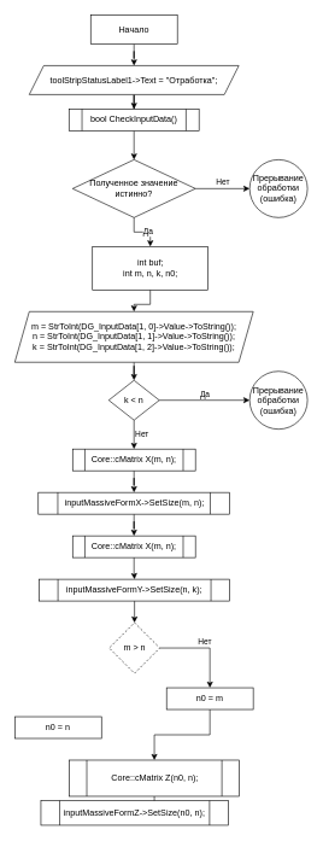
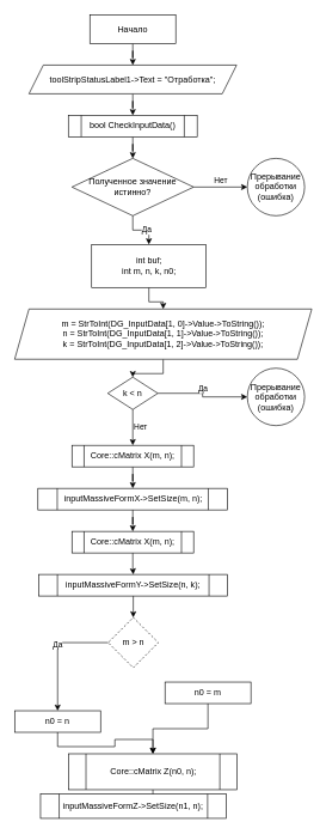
  <mxCell id="0" />
  <mxCell id="1" parent="0" />
  <mxCell id="2" value="" style="edgeStyle=orthogonalEdgeStyle;rounded=0;orthogonalLoop=1;jettySize=auto;html=1;" edge="1" parent="1" source="3" target="5"><mxGeometry relative="1" as="geometry" /></mxCell>
  <mxCell id="3" value="Начало" style="whiteSpace=wrap;html=1;rounded=0;" vertex="1" parent="1"><mxGeometry x="125" width="120" height="40" as="geometry" y="20" /></mxCell>
  <mxCell id="4" value="" style="edgeStyle=orthogonalEdgeStyle;rounded=0;orthogonalLoop=1;jettySize=auto;html=1;" edge="1" parent="1" source="5" target="7"><mxGeometry relative="1" as="geometry" /></mxCell>
  <mxCell id="5" value="toolStripStatusLabel1-&amp;gt;Text = &quot;Отработка&quot;;" style="shape=parallelogram;perimeter=parallelogramPerimeter;whiteSpace=wrap;html=1;fixedSize=1;" vertex="1" parent="1"><mxGeometry x="40" y="90" width="290" height="40" as="geometry" /></mxCell>
  <mxCell id="6" value="" style="edgeStyle=orthogonalEdgeStyle;rounded=0;orthogonalLoop=1;jettySize=auto;html=1;" edge="1" parent="1" source="7" target="10"><mxGeometry relative="1" as="geometry" /></mxCell>
- <mxCell id="7" value="bool&amp;nbsp;CheckInputData()" style="shape=process;whiteSpace=wrap;html=1;backgroundOutline=1;" vertex="1" parent="1"><mxGeometry x="95" y="150" width="180" height="30" as="geometry" /></mxCell>
+ <mxCell id="7" value="bool&amp;nbsp;CheckInputData()" style="shape=process;whiteSpace=wrap;html=1;backgroundOutline=1;" vertex="1" parent="1"><mxGeometry x="95" y="160" width="180" height="30" as="geometry" /></mxCell>
  <mxCell id="8" value="Да" style="edgeStyle=orthogonalEdgeStyle;rounded=0;orthogonalLoop=1;jettySize=auto;html=1;labelPosition=right;verticalLabelPosition=middle;align=left;verticalAlign=middle;" edge="1" parent="1" source="10" target="12"><mxGeometry relative="1" as="geometry" /></mxCell>
  <mxCell id="9" value="Нет" style="edgeStyle=orthogonalEdgeStyle;rounded=0;orthogonalLoop=1;jettySize=auto;html=1;entryX=0;entryY=0.5;entryDx=0;entryDy=0;labelPosition=center;verticalLabelPosition=top;align=center;verticalAlign=bottom;" edge="1" parent="1" source="10" target="13"><mxGeometry relative="1" as="geometry" /></mxCell>
  <mxCell id="10" value="Полученное значение истинно?" style="rhombus;whiteSpace=wrap;html=1;" vertex="1" parent="1"><mxGeometry x="100" y="220" width="170" height="80" as="geometry" /></mxCell>
  <mxCell id="11" value="" style="edgeStyle=orthogonalEdgeStyle;rounded=0;orthogonalLoop=1;jettySize=auto;html=1;" edge="1" parent="1" source="12" target="15"><mxGeometry relative="1" as="geometry" /></mxCell>
  <mxCell id="12" value="int buf;&lt;br&gt;&#09;int m, n, k, n0;" style="whiteSpace=wrap;html=1;" vertex="1" parent="1"><mxGeometry x="127.5" y="340" width="160" height="60" as="geometry" /></mxCell>
  <mxCell id="13" value="Прерывание обработки&lt;br&gt;(ошибка)" style="ellipse;whiteSpace=wrap;html=1;aspect=fixed;" vertex="1" parent="1"><mxGeometry x="345" y="220" width="80" height="80" as="geometry" /></mxCell>
  <mxCell id="14" value="" style="edgeStyle=orthogonalEdgeStyle;rounded=0;orthogonalLoop=1;jettySize=auto;html=1;" edge="1" parent="1" source="15" target="18"><mxGeometry relative="1" as="geometry" /></mxCell>
- <mxCell id="15" value="&lt;div&gt;&lt;span&gt;&#09;&lt;/span&gt;m = StrToInt(DG_InputData[1, 0]-&amp;gt;Value-&amp;gt;ToString());&lt;/div&gt;&lt;div&gt;&lt;span&gt;&#09;&lt;/span&gt;n = StrToInt(DG_InputData[1, 1]-&amp;gt;Value-&amp;gt;ToString());&lt;/div&gt;&lt;div&gt;&lt;span&gt;&#09;&lt;/span&gt;k = StrToInt(DG_InputData[1, 2]-&amp;gt;Value-&amp;gt;ToString());&lt;/div&gt;" style="shape=parallelogram;perimeter=parallelogramPerimeter;whiteSpace=wrap;html=1;fixedSize=1;" vertex="1" parent="1"><mxGeometry x="20" y="430" width="330" height="70" as="geometry" /></mxCell>
+ <mxCell id="15" value="&lt;div&gt;&lt;span&gt;&#09;&lt;/span&gt;m = StrToInt(DG_InputData[1, 0]-&amp;gt;Value-&amp;gt;ToString());&lt;/div&gt;&lt;div&gt;&lt;span&gt;&#09;&lt;/span&gt;n = StrToInt(DG_InputData[1, 1]-&amp;gt;Value-&amp;gt;ToString());&lt;/div&gt;&lt;div&gt;&lt;span&gt;&#09;&lt;/span&gt;k = StrToInt(DG_InputData[1, 2]-&amp;gt;Value-&amp;gt;ToString());&lt;/div&gt;" style="shape=parallelogram;perimeter=parallelogramPerimeter;whiteSpace=wrap;html=1;fixedSize=1;" vertex="1" parent="1"><mxGeometry x="20" y="430" width="415" height="70" as="geometry" /></mxCell>
  <mxCell id="16" value="Да" style="edgeStyle=orthogonalEdgeStyle;rounded=0;orthogonalLoop=1;jettySize=auto;html=1;labelPosition=center;verticalLabelPosition=top;align=center;verticalAlign=bottom;" edge="1" parent="1" source="18" target="19"><mxGeometry relative="1" as="geometry" /></mxCell>
  <mxCell id="17" value="Нет" style="edgeStyle=orthogonalEdgeStyle;rounded=0;orthogonalLoop=1;jettySize=auto;html=1;entryX=0.5;entryY=0;entryDx=0;entryDy=0;labelPosition=right;verticalLabelPosition=middle;align=left;verticalAlign=middle;" edge="1" parent="1" source="18" target="21"><mxGeometry relative="1" as="geometry"><mxPoint x="185" y="630" as="targetPoint" /></mxGeometry></mxCell>
- <mxCell id="18" value="k &lt; n" style="rhombus;whiteSpace=wrap;html=1;" vertex="1" parent="1"><mxGeometry x="150" y="525" width="70" height="55" as="geometry" /></mxCell>
+ <mxCell id="18" value="k &lt; n" style="rhombus;whiteSpace=wrap;html=1;" vertex="1" parent="1"><mxGeometry x="150" y="525" width="70" height="45" as="geometry" /></mxCell>
  <mxCell id="19" value="Прерывание обработки&lt;br&gt;(ошибка)" style="ellipse;whiteSpace=wrap;html=1;aspect=fixed;" vertex="1" parent="1"><mxGeometry x="345" y="512.5" width="80" height="80" as="geometry" /></mxCell>
  <mxCell id="20" value="" style="edgeStyle=orthogonalEdgeStyle;rounded=0;orthogonalLoop=1;jettySize=auto;html=1;" edge="1" parent="1" source="21" target="23"><mxGeometry relative="1" as="geometry" /></mxCell>
  <mxCell id="21" value="Core::cMatrix X(m, n);" style="shape=process;whiteSpace=wrap;html=1;backgroundOutline=1;" vertex="1" parent="1"><mxGeometry x="100" y="620" width="170" height="30" as="geometry" /></mxCell>
  <mxCell id="22" value="" style="edgeStyle=orthogonalEdgeStyle;rounded=0;orthogonalLoop=1;jettySize=auto;html=1;" edge="1" parent="1" source="23" target="25"><mxGeometry relative="1" as="geometry" /></mxCell>
  <mxCell id="23" value="inputMassiveFormX-&amp;gt;SetSize(m, n);" style="shape=process;whiteSpace=wrap;html=1;backgroundOutline=1;" vertex="1" parent="1"><mxGeometry x="52.5" y="680" width="265" height="30" as="geometry" /></mxCell>
  <mxCell id="24" value="" style="edgeStyle=orthogonalEdgeStyle;rounded=0;orthogonalLoop=1;jettySize=auto;html=1;" edge="1" parent="1" source="25" target="27"><mxGeometry relative="1" as="geometry" /></mxCell>
  <mxCell id="25" value="Core::cMatrix X(m, n);" style="shape=process;whiteSpace=wrap;html=1;backgroundOutline=1;" vertex="1" parent="1"><mxGeometry x="100" y="740" width="170" height="30" as="geometry" /></mxCell>
  <mxCell id="26" value="" style="edgeStyle=orthogonalEdgeStyle;rounded=0;orthogonalLoop=1;jettySize=auto;html=1;" edge="1" parent="1" source="27" target="30"><mxGeometry relative="1" as="geometry" /></mxCell>
  <mxCell id="27" value="inputMassiveFormY-&amp;gt;SetSize(n, k);" style="shape=process;whiteSpace=wrap;html=1;backgroundOutline=1;" vertex="1" parent="1"><mxGeometry x="53.75" y="800" width="263.75" height="30" as="geometry" /></mxCell>
- <mxCell id="29" value="Нет" style="edgeStyle=orthogonalEdgeStyle;rounded=0;orthogonalLoop=1;jettySize=auto;html=1;labelPosition=center;verticalLabelPosition=top;align=center;verticalAlign=bottom;" edge="1" parent="1" source="30" target="34"><mxGeometry relative="1" as="geometry" /></mxCell>
+ <mxCell id="28" value="Да" style="edgeStyle=orthogonalEdgeStyle;rounded=0;orthogonalLoop=1;jettySize=auto;html=1;labelPosition=center;verticalLabelPosition=top;align=center;verticalAlign=bottom;" edge="1" parent="1" source="30" target="32"><mxGeometry relative="1" as="geometry" /></mxCell>
  <mxCell id="30" value="m &amp;gt; n" style="rhombus;whiteSpace=wrap;html=1;dashed=1;" vertex="1" parent="1"><mxGeometry x="150.63" y="860" width="70" height="70" as="geometry" /></mxCell>
+ <mxCell id="31" value="" style="edgeStyle=orthogonalEdgeStyle;rounded=0;orthogonalLoop=1;jettySize=auto;html=1;" edge="1" parent="1" source="32" target="36"><mxGeometry relative="1" as="geometry" /></mxCell>
  <mxCell id="32" value="n0 = n" style="whiteSpace=wrap;html=1;" vertex="1" parent="1"><mxGeometry x="20" y="990" width="120" height="30" as="geometry" /></mxCell>
  <mxCell id="33" style="edgeStyle=orthogonalEdgeStyle;rounded=0;orthogonalLoop=1;jettySize=auto;html=1;entryX=0.5;entryY=0;entryDx=0;entryDy=0;" edge="1" parent="1" source="34" target="36"><mxGeometry relative="1" as="geometry" /></mxCell>
  <mxCell id="34" value="n0 = m" style="whiteSpace=wrap;html=1;" vertex="1" parent="1"><mxGeometry x="230" y="950" width="120" height="30" as="geometry" /></mxCell>
  <mxCell id="35" value="" style="edgeStyle=orthogonalEdgeStyle;rounded=0;orthogonalLoop=1;jettySize=auto;html=1;" edge="1" parent="1" source="36" target="37"><mxGeometry relative="1" as="geometry" /></mxCell>
  <mxCell id="36" value="Core::cMatrix Z(n0, n);" style="shape=process;whiteSpace=wrap;html=1;backgroundOutline=1;" vertex="1" parent="1"><mxGeometry x="95.63" y="1050" width="235" height="50" as="geometry" /></mxCell>
- <mxCell id="37" value="inputMassiveFormZ-&gt;SetSize(n0, n);" style="shape=process;whiteSpace=wrap;html=1;backgroundOutline=1;" vertex="1" parent="1"><mxGeometry x="56.13" y="1106" width="259.37" height="34" as="geometry" /></mxCell>
+ <mxCell id="37" value="inputMassiveFormZ-&gt;SetSize(n1, n);" style="shape=process;whiteSpace=wrap;html=1;backgroundOutline=1;" vertex="1" parent="1"><mxGeometry x="56.13" y="1106" width="259.37" height="34" as="geometry" /></mxCell>
